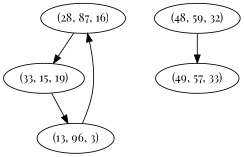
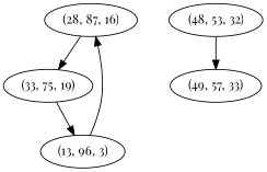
  digraph {
    fontname="Playfair Display"
    node [fontname="Playfair Display"]
    edge [fontname="Playfair Display"]
    n1 [label="(28, 87, 16)"]
    "(13, 96, 3)"
-   "(33, 75, 19)" [label="(33, 15, 19)"]
-   "(48, 59, 32)"
+   "(33, 75, 19)"
+   "(48, 59, 32)" [label="(48, 53, 32)"]
    "(49, 57, 33)"
    n1 -> "(33, 75, 19)"
    "(13, 96, 3)" -> n1
    "(33, 75, 19)" -> "(13, 96, 3)"
    "(48, 59, 32)" -> "(49, 57, 33)"
  }
